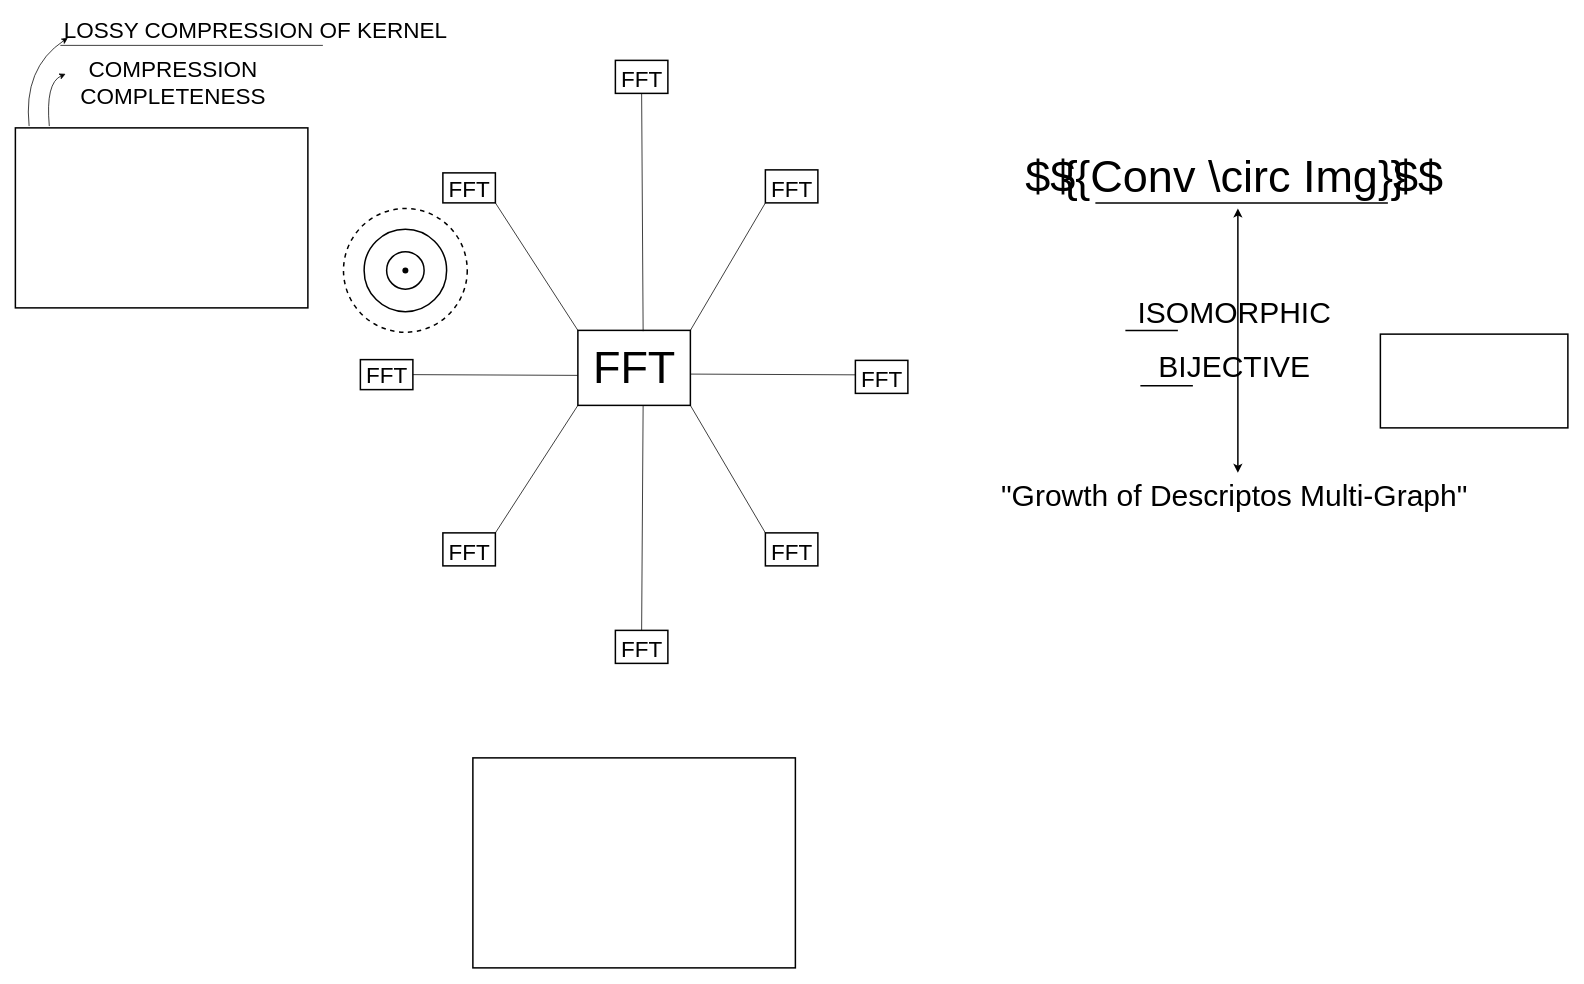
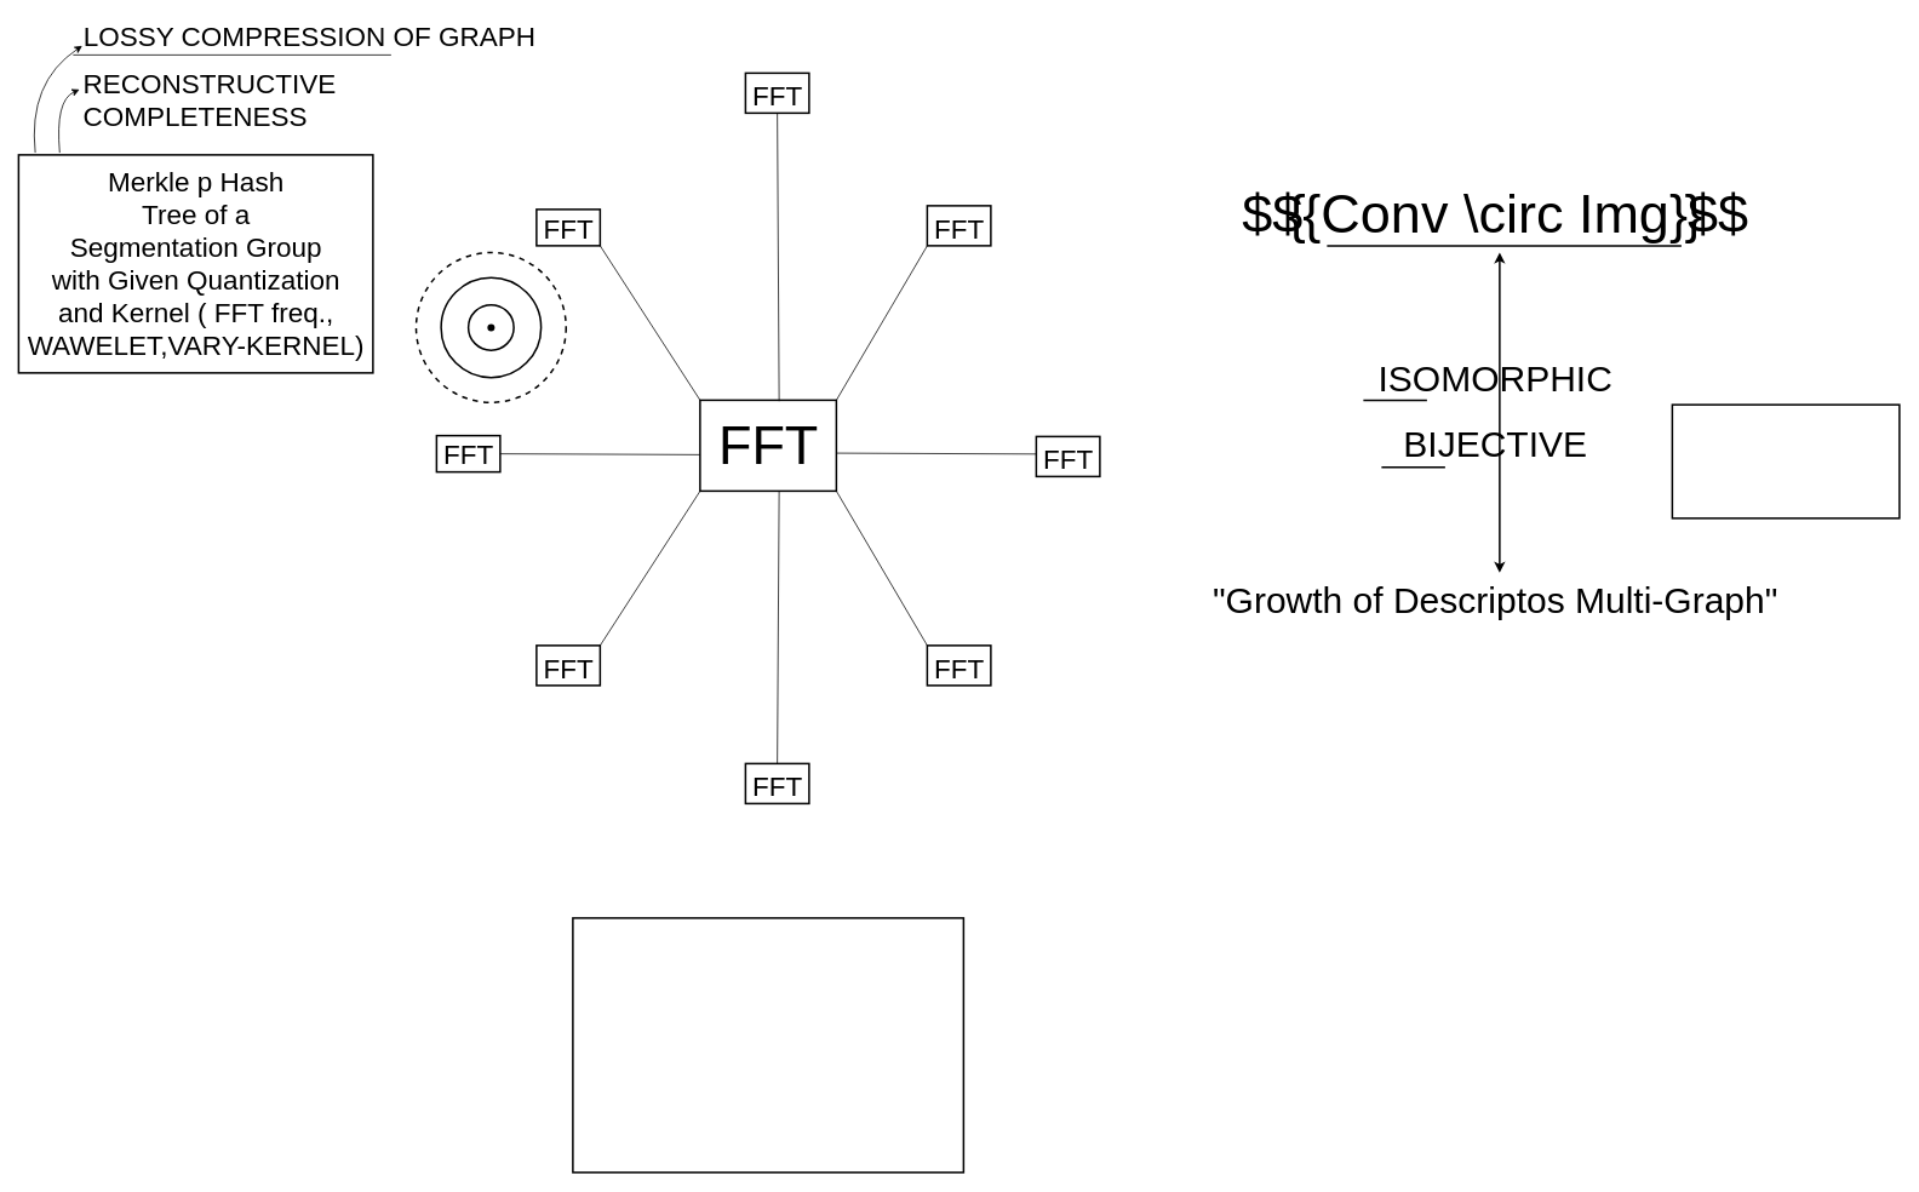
  <mxCell id="0" />
  <mxCell id="1" parent="0" />
  <mxCell id="2" value="&lt;font style=&quot;font-size: 60px&quot;&gt;FFT&lt;/font&gt;" style="text;html=1;align=center;verticalAlign=middle;resizable=0;points=[];autosize=1;strokeColor=none;fillColor=none;" vertex="1" parent="1"><mxGeometry x="780" y="470" width="130" height="40" as="geometry" /></mxCell>
  <mxCell id="3" value="" style="rounded=0;whiteSpace=wrap;html=1;fontSize=60;fillColor=none;strokeWidth=2;" vertex="1" parent="1"><mxGeometry x="770" y="440" width="150" height="100" as="geometry" /></mxCell>
  <mxCell id="4" value="&lt;font style=&quot;font-size: 30px&quot;&gt;FFT&lt;/font&gt;" style="text;html=1;align=center;verticalAlign=middle;resizable=0;points=[];autosize=1;strokeColor=none;fillColor=none;fontSize=60;" vertex="1" parent="1"><mxGeometry x="590" y="196" width="70" height="90" as="geometry" /></mxCell>
  <mxCell id="5" value="" style="rounded=0;whiteSpace=wrap;html=1;fontSize=30;strokeWidth=2;fillColor=none;" vertex="1" parent="1"><mxGeometry x="590" y="230" width="70" height="40" as="geometry" /></mxCell>
  <mxCell id="6" value="&lt;font style=&quot;font-size: 30px&quot;&gt;FFT&lt;/font&gt;" style="text;html=1;align=center;verticalAlign=middle;resizable=0;points=[];autosize=1;strokeColor=none;fillColor=none;fontSize=60;" vertex="1" parent="1"><mxGeometry x="480" y="445" width="70" height="90" as="geometry" /></mxCell>
  <mxCell id="7" value="" style="rounded=0;whiteSpace=wrap;html=1;fontSize=30;strokeWidth=2;fillColor=none;" vertex="1" parent="1"><mxGeometry x="480" y="479" width="70" height="40" as="geometry" /></mxCell>
  <mxCell id="8" value="&lt;font style=&quot;font-size: 30px&quot;&gt;FFT&lt;/font&gt;" style="text;html=1;align=center;verticalAlign=middle;resizable=0;points=[];autosize=1;strokeColor=none;fillColor=none;fontSize=60;" vertex="1" parent="1"><mxGeometry x="590" y="680" width="70" height="90" as="geometry" /></mxCell>
  <mxCell id="9" value="" style="rounded=0;whiteSpace=wrap;html=1;fontSize=30;strokeWidth=2;fillColor=none;" vertex="1" parent="1"><mxGeometry x="590" y="710" width="70" height="44" as="geometry" /></mxCell>
  <mxCell id="10" value="&lt;font style=&quot;font-size: 30px&quot;&gt;FFT&lt;/font&gt;" style="text;html=1;align=center;verticalAlign=middle;resizable=0;points=[];autosize=1;strokeColor=none;fillColor=none;fontSize=60;" vertex="1" parent="1"><mxGeometry x="820" y="810" width="70" height="90" as="geometry" /></mxCell>
  <mxCell id="11" value="" style="rounded=0;whiteSpace=wrap;html=1;fontSize=30;strokeWidth=2;fillColor=none;" vertex="1" parent="1"><mxGeometry x="820" y="840" width="70" height="44" as="geometry" /></mxCell>
  <mxCell id="12" value="&lt;font style=&quot;font-size: 30px&quot;&gt;FFT&lt;/font&gt;" style="text;html=1;align=center;verticalAlign=middle;resizable=0;points=[];autosize=1;strokeColor=none;fillColor=none;fontSize=60;" vertex="1" parent="1"><mxGeometry x="1020" y="680" width="70" height="90" as="geometry" /></mxCell>
  <mxCell id="13" value="" style="rounded=0;whiteSpace=wrap;html=1;fontSize=30;strokeWidth=2;fillColor=none;" vertex="1" parent="1"><mxGeometry x="1020" y="710" width="70" height="44" as="geometry" /></mxCell>
  <mxCell id="14" value="&lt;font style=&quot;font-size: 30px&quot;&gt;FFT&lt;/font&gt;" style="text;html=1;align=center;verticalAlign=middle;resizable=0;points=[];autosize=1;strokeColor=none;fillColor=none;fontSize=60;" vertex="1" parent="1"><mxGeometry x="1140" y="450" width="70" height="90" as="geometry" /></mxCell>
  <mxCell id="15" value="" style="rounded=0;whiteSpace=wrap;html=1;fontSize=30;strokeWidth=2;fillColor=none;" vertex="1" parent="1"><mxGeometry x="1140" y="480" width="70" height="44" as="geometry" /></mxCell>
  <mxCell id="16" value="&lt;font style=&quot;font-size: 30px&quot;&gt;FFT&lt;/font&gt;" style="text;html=1;align=center;verticalAlign=middle;resizable=0;points=[];autosize=1;strokeColor=none;fillColor=none;fontSize=60;" vertex="1" parent="1"><mxGeometry x="1020" y="196" width="70" height="90" as="geometry" /></mxCell>
  <mxCell id="17" value="" style="rounded=0;whiteSpace=wrap;html=1;fontSize=30;strokeWidth=2;fillColor=none;" vertex="1" parent="1"><mxGeometry x="1020" y="226" width="70" height="44" as="geometry" /></mxCell>
  <mxCell id="18" value="&lt;font style=&quot;font-size: 30px&quot;&gt;FFT&lt;/font&gt;" style="text;html=1;align=center;verticalAlign=middle;resizable=0;points=[];autosize=1;strokeColor=none;fillColor=none;fontSize=60;" vertex="1" parent="1"><mxGeometry x="820" y="50" width="70" height="90" as="geometry" /></mxCell>
  <mxCell id="19" value="" style="rounded=0;whiteSpace=wrap;html=1;fontSize=30;strokeWidth=2;fillColor=none;" vertex="1" parent="1"><mxGeometry x="820" y="80" width="70" height="44" as="geometry" /></mxCell>
  <mxCell id="20" value="" style="endArrow=none;html=1;rounded=0;fontSize=30;entryX=0;entryY=1;entryDx=0;entryDy=0;" edge="1" parent="1" target="17"><mxGeometry width="50" height="50" relative="1" as="geometry"><mxPoint x="920" y="440" as="sourcePoint" /><mxPoint x="970" y="390" as="targetPoint" /></mxGeometry></mxCell>
  <mxCell id="21" value="" style="endArrow=none;html=1;rounded=0;fontSize=30;exitX=0.5;exitY=1;exitDx=0;exitDy=0;entryX=0.58;entryY=0.011;entryDx=0;entryDy=0;entryPerimeter=0;" edge="1" parent="1" source="19" target="3"><mxGeometry width="50" height="50" relative="1" as="geometry"><mxPoint x="810" y="600" as="sourcePoint" /><mxPoint x="850" y="430" as="targetPoint" /></mxGeometry></mxCell>
  <mxCell id="22" value="" style="endArrow=none;html=1;rounded=0;fontSize=30;entryX=1;entryY=1;entryDx=0;entryDy=0;entryPerimeter=0;exitX=0;exitY=0;exitDx=0;exitDy=0;" edge="1" parent="1" source="3" target="5"><mxGeometry width="50" height="50" relative="1" as="geometry"><mxPoint x="810" y="600" as="sourcePoint" /><mxPoint x="860" y="550" as="targetPoint" /></mxGeometry></mxCell>
  <mxCell id="23" value="" style="endArrow=none;html=1;rounded=0;fontSize=30;exitX=1;exitY=0.5;exitDx=0;exitDy=0;" edge="1" parent="1" source="7"><mxGeometry width="50" height="50" relative="1" as="geometry"><mxPoint x="810" y="600" as="sourcePoint" /><mxPoint x="770" y="500" as="targetPoint" /></mxGeometry></mxCell>
  <mxCell id="24" value="" style="endArrow=none;html=1;rounded=0;fontSize=30;exitX=1;exitY=0.5;exitDx=0;exitDy=0;" edge="1" parent="1"><mxGeometry width="50" height="50" relative="1" as="geometry"><mxPoint x="920" y="498.29" as="sourcePoint" /><mxPoint x="1140" y="499.29" as="targetPoint" /></mxGeometry></mxCell>
  <mxCell id="25" value="" style="endArrow=none;html=1;rounded=0;fontSize=30;entryX=1;entryY=1;entryDx=0;entryDy=0;exitX=0;exitY=0;exitDx=0;exitDy=0;" edge="1" parent="1" source="13" target="3"><mxGeometry width="50" height="50" relative="1" as="geometry"><mxPoint x="810" y="600" as="sourcePoint" /><mxPoint x="860" y="550" as="targetPoint" /></mxGeometry></mxCell>
  <mxCell id="26" value="" style="endArrow=none;html=1;rounded=0;fontSize=30;exitX=1;exitY=0;exitDx=0;exitDy=0;entryX=0;entryY=1;entryDx=0;entryDy=0;" edge="1" parent="1" source="9" target="3"><mxGeometry width="50" height="50" relative="1" as="geometry"><mxPoint x="810" y="600" as="sourcePoint" /><mxPoint x="860" y="550" as="targetPoint" /></mxGeometry></mxCell>
  <mxCell id="27" value="" style="endArrow=none;html=1;rounded=0;fontSize=30;exitX=0.5;exitY=0;exitDx=0;exitDy=0;entryX=0.58;entryY=0.999;entryDx=0;entryDy=0;entryPerimeter=0;" edge="1" parent="1" source="11" target="3"><mxGeometry width="50" height="50" relative="1" as="geometry"><mxPoint x="810" y="600" as="sourcePoint" /><mxPoint x="860" y="550" as="targetPoint" /></mxGeometry></mxCell>
  <mxCell id="28" value="" style="shape=waypoint;sketch=0;fillStyle=solid;size=6;pointerEvents=1;points=[];fillColor=none;resizable=0;rotatable=0;perimeter=centerPerimeter;snapToPoint=1;fontSize=30;strokeWidth=2;" vertex="1" parent="1"><mxGeometry x="520" y="340" width="40" height="40" as="geometry" /></mxCell>
  <mxCell id="29" value="" style="ellipse;whiteSpace=wrap;html=1;aspect=fixed;fontSize=30;strokeWidth=2;fillColor=none;" vertex="1" parent="1"><mxGeometry x="515" y="335" width="50" height="50" as="geometry" /></mxCell>
  <mxCell id="30" value="" style="ellipse;whiteSpace=wrap;html=1;aspect=fixed;fontSize=30;strokeWidth=2;fillColor=none;" vertex="1" parent="1"><mxGeometry x="485" y="305" width="110" height="110" as="geometry" /></mxCell>
  <mxCell id="31" value="" style="ellipse;whiteSpace=wrap;html=1;aspect=fixed;fontSize=30;strokeWidth=2;fillColor=none;dashed=1;" vertex="1" parent="1"><mxGeometry x="457.5" y="277.5" width="165" height="165" as="geometry" /></mxCell>
- <mxCell id="32" value="LOSSY COMPRESSION OF KERNEL" style="text;html=1;align=center;verticalAlign=middle;resizable=0;points=[];autosize=1;strokeColor=none;fillColor=none;fontSize=30;" vertex="1" parent="1"><mxGeometry x="85" y="20" width="510" height="40" as="geometry" /></mxCell>
- <mxCell id="33" value="COMPRESSION&lt;br&gt;&lt;div style=&quot;text-align: left&quot;&gt;&lt;span&gt;COMPLETENESS&lt;/span&gt;&lt;/div&gt;" style="text;html=1;align=center;verticalAlign=middle;resizable=0;points=[];autosize=1;strokeColor=none;fillColor=none;fontSize=30;" vertex="1" parent="1"><mxGeometry x="85" y="70" width="290" height="80" as="geometry" /></mxCell>
+ <mxCell id="32" value="LOSSY COMPRESSION OF GRAPH" style="text;html=1;align=center;verticalAlign=middle;resizable=0;points=[];autosize=1;strokeColor=none;fillColor=none;fontSize=30;" vertex="1" parent="1"><mxGeometry x="85" y="20" width="510" height="40" as="geometry" /></mxCell>
+ <mxCell id="33" value="RECONSTRUCTIVE&lt;br&gt;&lt;div style=&quot;text-align: left&quot;&gt;&lt;span&gt;COMPLETENESS&lt;/span&gt;&lt;/div&gt;" style="text;html=1;align=center;verticalAlign=middle;resizable=0;points=[];autosize=1;strokeColor=none;fillColor=none;fontSize=30;" vertex="1" parent="1"><mxGeometry x="85" y="70" width="290" height="80" as="geometry" /></mxCell>
  <mxCell id="34" value="" style="endArrow=none;html=1;rounded=0;fontSize=30;" edge="1" parent="1"><mxGeometry width="50" height="50" relative="1" as="geometry"><mxPoint x="80" y="60" as="sourcePoint" /><mxPoint x="430" y="60" as="targetPoint" /></mxGeometry></mxCell>
+ <mxCell id="35" value="Merkle p Hash&lt;br&gt;Tree of a&lt;br&gt;Segmentation Group&lt;br&gt;with Given Quantization&lt;br&gt;and Kernel ( FFT freq.,&lt;br&gt;WAWELET,VARY-KERNEL)" style="text;html=1;align=center;verticalAlign=middle;resizable=0;points=[];autosize=1;strokeColor=none;fillColor=none;fontSize=30;" vertex="1" parent="1"><mxGeometry x="20" y="180" width="390" height="220" as="geometry" /></mxCell>
  <mxCell id="36" value="" style="rounded=0;whiteSpace=wrap;html=1;fontSize=30;strokeWidth=2;fillColor=none;" vertex="1" parent="1"><mxGeometry x="20" y="170" width="390" height="240" as="geometry" /></mxCell>
  <mxCell id="37" value="" style="endArrow=classic;html=1;fontSize=30;exitX=0.047;exitY=-0.01;exitDx=0;exitDy=0;exitPerimeter=0;curved=1;" edge="1" parent="1" source="36"><mxGeometry width="50" height="50" relative="1" as="geometry"><mxPoint x="35" y="90" as="sourcePoint" /><mxPoint x="90" y="50" as="targetPoint" /><Array as="points"><mxPoint x="30" y="90" /></Array></mxGeometry></mxCell>
  <mxCell id="38" value="" style="endArrow=classic;html=1;fontSize=30;exitX=0.116;exitY=-0.01;exitDx=0;exitDy=0;exitPerimeter=0;curved=1;entryX=0.007;entryY=0.35;entryDx=0;entryDy=0;entryPerimeter=0;" edge="1" parent="1" source="36" target="33"><mxGeometry width="50" height="50" relative="1" as="geometry"><mxPoint x="48.33" y="177.6" as="sourcePoint" /><mxPoint x="100" y="60" as="targetPoint" /><Array as="points"><mxPoint x="60" y="110" /></Array></mxGeometry></mxCell>
  <mxCell id="39" value="" style="rounded=0;whiteSpace=wrap;html=1;fontSize=30;strokeWidth=2;fillColor=none;" vertex="1" parent="1"><mxGeometry x="630" y="1010" width="430" height="280" as="geometry" /></mxCell>
  <mxCell id="40" value="&lt;font style=&quot;font-size: 60px&quot;&gt;$${Conv \circ Img}$$&lt;/font&gt;" style="text;html=1;align=center;verticalAlign=middle;resizable=0;points=[];autosize=1;strokeColor=none;fillColor=none;fontSize=30;" vertex="1" parent="1"><mxGeometry x="1360" y="210" width="570" height="50" as="geometry" /></mxCell>
  <mxCell id="41" value="&lt;font style=&quot;font-size: 40px&quot;&gt;ISOMORPHIC&lt;br&gt;BIJECTIVE&lt;br&gt;&lt;/font&gt;" style="text;html=1;align=center;verticalAlign=middle;resizable=0;points=[];autosize=1;strokeColor=none;fillColor=none;fontSize=60;" vertex="1" parent="1"><mxGeometry x="1510" y="365" width="270" height="160" as="geometry" /></mxCell>
  <mxCell id="42" value="&quot;Growth of Descriptos Multi-Graph&quot;" style="text;html=1;align=center;verticalAlign=middle;resizable=0;points=[];autosize=1;strokeColor=none;fillColor=none;fontSize=40;" vertex="1" parent="1"><mxGeometry x="1325" y="635" width="640" height="50" as="geometry" /></mxCell>
  <mxCell id="43" value="" style="endArrow=classic;startArrow=classic;html=1;fontSize=40;curved=1;strokeWidth=2;" edge="1" parent="1"><mxGeometry width="50" height="50" relative="1" as="geometry"><mxPoint x="1650" y="630" as="sourcePoint" /><mxPoint x="1650" y="277.5" as="targetPoint" /></mxGeometry></mxCell>
  <mxCell id="44" value="" style="rounded=0;whiteSpace=wrap;html=1;fontSize=30;strokeWidth=2;fillColor=none;" vertex="1" parent="1"><mxGeometry x="1840" y="445" width="250" height="125" as="geometry" /></mxCell>
  <mxCell id="45" value="" style="endArrow=none;html=1;fontSize=30;strokeWidth=2;curved=1;" edge="1" parent="1"><mxGeometry width="50" height="50" relative="1" as="geometry"><mxPoint x="1500" y="440.28" as="sourcePoint" /><mxPoint x="1570" y="440.28" as="targetPoint" /></mxGeometry></mxCell>
  <mxCell id="46" value="" style="endArrow=none;html=1;fontSize=30;strokeWidth=2;curved=1;" edge="1" parent="1"><mxGeometry width="50" height="50" relative="1" as="geometry"><mxPoint x="1520" y="513.89" as="sourcePoint" /><mxPoint x="1590" y="513.89" as="targetPoint" /></mxGeometry></mxCell>
  <mxCell id="47" value="" style="endArrow=none;html=1;fontSize=30;strokeWidth=2;curved=1;" edge="1" parent="1"><mxGeometry width="50" height="50" relative="1" as="geometry"><mxPoint x="1460" y="270" as="sourcePoint" /><mxPoint x="1850" y="270" as="targetPoint" /></mxGeometry></mxCell>
  <mxCell id="48" value="&lt;font style=&quot;font-size: 60px&quot;&gt;{&amp;nbsp; &amp;nbsp; &amp;nbsp; &amp;nbsp; &amp;nbsp; &amp;nbsp; &amp;nbsp; &amp;nbsp; &amp;nbsp; &amp;nbsp; &amp;nbsp; &amp;nbsp; &amp;nbsp;}&lt;/font&gt;" style="text;html=1;align=center;verticalAlign=middle;resizable=0;points=[];autosize=1;strokeColor=none;fillColor=none;fontSize=30;" vertex="1" parent="1"><mxGeometry x="1410" y="210" width="470" height="50" as="geometry" /></mxCell>
